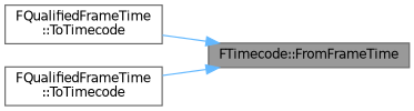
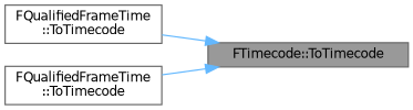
  digraph {
    rankdir=RL
    node [color=grey40 fillcolor=white fontname=Helvetica fontsize=10 shape=box style=filled]
    edge [color=steelblue1 dir=back fontname=Helvetica fontsize=10 labelfontname=Helvetica labelfontsize=10 style=solid]
-   n1 [color=gray40 fillcolor=grey60 fontcolor=black height=0.2 label="FTimecode::FromFrameTime" width=0.4]
+   n1 [color=gray40 fillcolor=grey60 fontcolor=black height=0.2 label="FTimecode::ToTimecode" width=0.4]
    n2 [height=0.2 label="FQualifiedFrameTime\l::ToTimecode" width=0.4]
    n3 [height=0.2 label="FQualifiedFrameTime\l::ToTimecode" width=0.4]
    n1 -> n2
    n1 -> n3
  }
